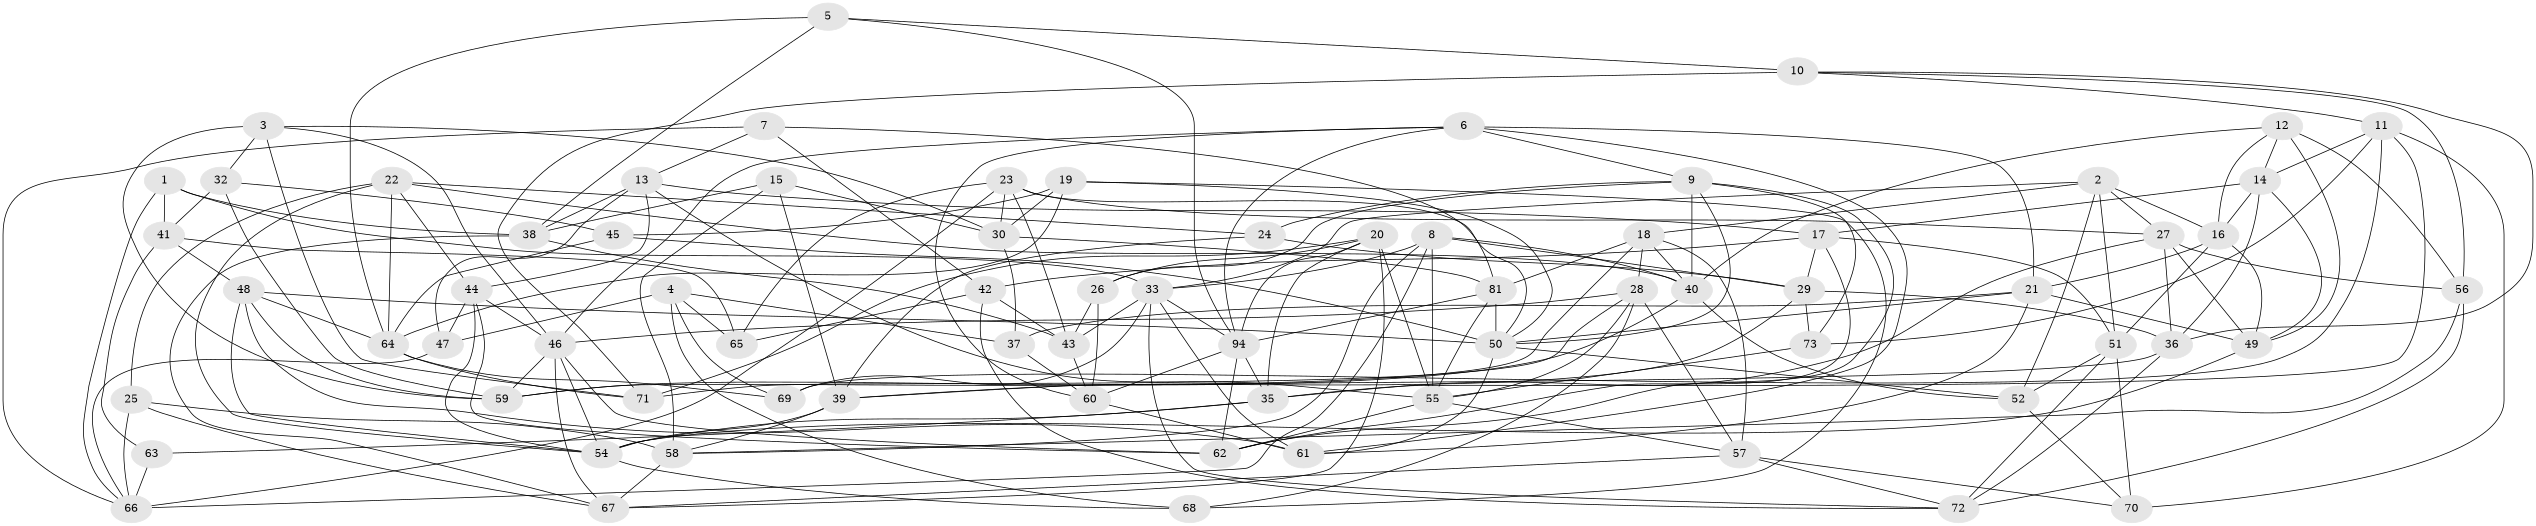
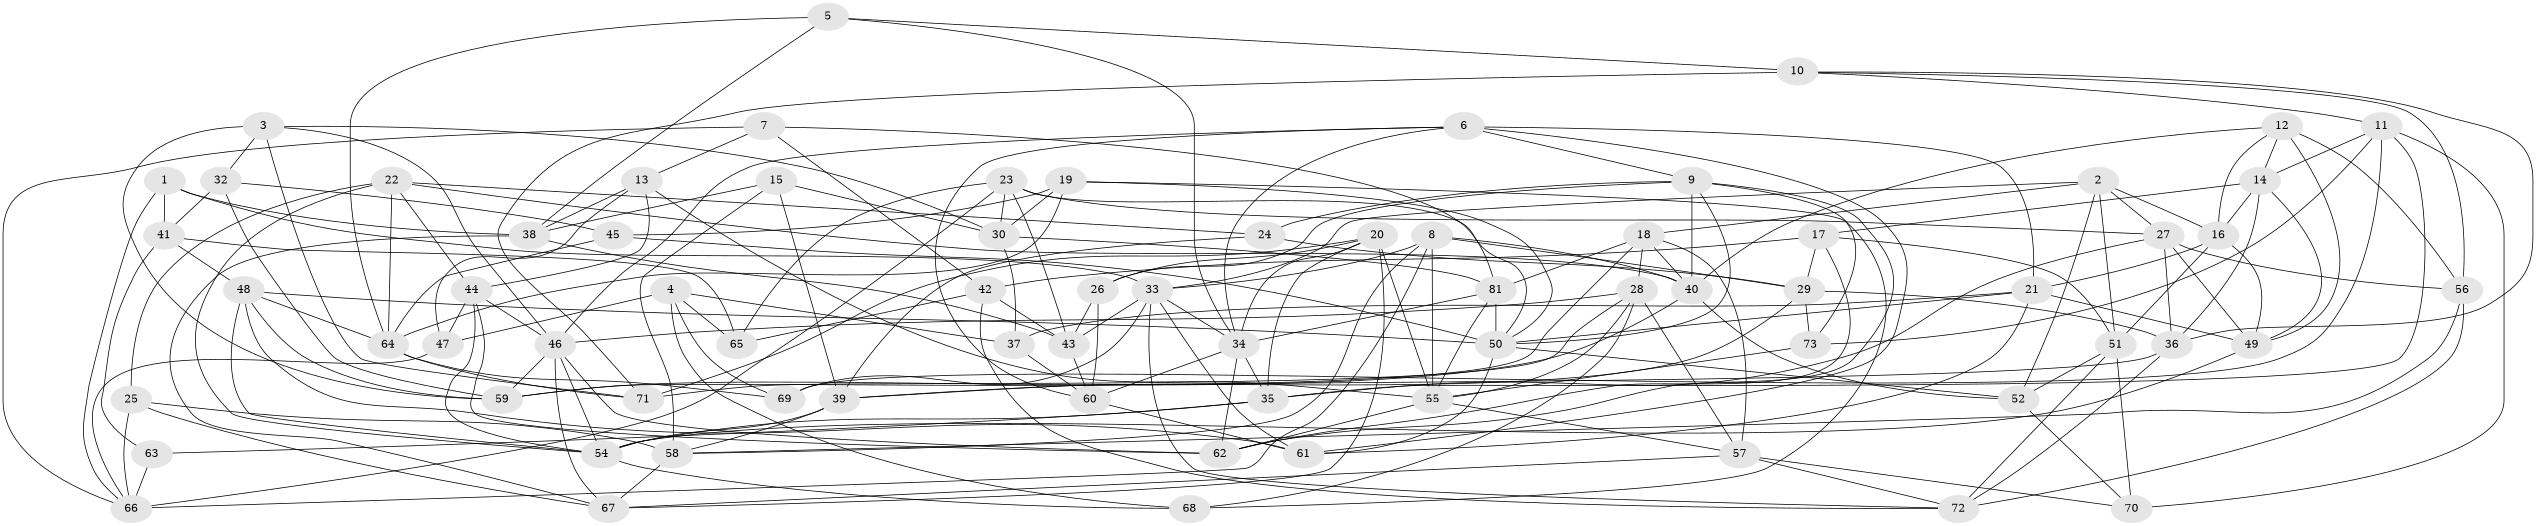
  graph {
    node [color=gray90 style=filled]
    edge [weight=1.0]
    1
    33
    38
    41
    66
    69
-   34 [label=94]
+   34
    61
    43
    72
    67
    65
    63
    48
    2
    16
    18
    27
    51
    52
    21
    49
    59
    n24 [label=81]
    40
    28
    57
    36
    56
    35
    70
    3
    30
    46
    71
    32
    37
    62
    54
    4
    47
    68
    60
    5
    10
    64
    11
    6
    9
    24
    26
    50
    n53 [label=73]
    7
    13
    42
    55
    17
    44
    8
    29
    58
    39
    45
    14
    12
    15
    19
    20
    22
    25
    23
    1 -- 33
    1 -- 38
    1 -- 41
    1 -- 66
    33 -- 69
    33 -- 34
    33 -- 61
    33 -- 43
    33 -- 72
    38 -- 43
    38 -- 67
    41 -- 65
    41 -- 63
    41 -- 48
    34 -- 35
    34 -- 62
    34 -- 60
    43 -- 60
    63 -- 66 [weight=2.0]
    48 -- 61
    48 -- 59
    48 -- 54
    48 -- 64
    48 -- 50
    2 -- 33
    2 -- 16
    2 -- 18
    2 -- 27
    2 -- 51
    2 -- 52
    16 -- 51
    16 -- 21
    16 -- 49
    18 -- 59
    18 -- n24
    18 -- 40
    18 -- 28
    18 -- 57
    27 -- 49
    27 -- 36
    27 -- 56
    27 -- 35
    51 -- 72
    51 -- 52
    51 -- 70
    52 -- 70
    21 -- 61
    21 -- 49
    21 -- 37
    21 -- 50
    49 -- 54
    n24 -- 34
    n24 -- 50
    n24 -- 55
    40 -- 52 [weight=2.0]
    40 -- 59
    28 -- 57
    28 -- 46
    28 -- 71
    28 -- 68
    28 -- 55
    57 -- 72
    57 -- 67
    57 -- 70
    36 -- 72
    36 -- 39
    56 -- 72
    56 -- 58
    35 -- 63
    35 -- 54
    3 -- 59
    3 -- 30
    3 -- 46
    3 -- 71
    3 -- 32
    30 -- n24
    30 -- 37
    46 -- 67
    46 -- 59
    46 -- 62
    46 -- 54
    32 -- 41 [weight=2.0]
    32 -- 59
    32 -- 45 [weight=2.0]
    37 -- 60
    54 -- 68
    4 -- 69 [weight=2.0]
    4 -- 65
    4 -- 37
    4 -- 47
    4 -- 68
    47 -- 66
    60 -- 61
    5 -- 38
    5 -- 34
    5 -- 10
    5 -- 64
    10 -- 36
    10 -- 56
    10 -- 71 [weight=2.0]
    10 -- 11
    64 -- 69 [weight=2.0]
    64 -- 71
    11 -- 69
    11 -- 35
    11 -- 70
    11 -- n53
    11 -- 14
    6 -- 34
    6 -- 61
    6 -- 21
    6 -- 46
    6 -- 60
    6 -- 9
    9 -- 40
    9 -- 62
    9 -- 24
    9 -- 26
    9 -- 50
    9 -- n53
    24 -- 29
    24 -- 39
    26 -- 43
    26 -- 60
    50 -- 61
    50 -- 52
    n53 -- 55
    7 -- 66
    7 -- n24
    7 -- 13
    7 -- 42
    13 -- 38
    13 -- 47
    13 -- 55
-   13 -- 17
    13 -- 44
    42 -- 43
    42 -- 72
    42 -- 65 [weight=2.0]
    55 -- 57
    55 -- 62
    17 -- 51
    17 -- 62
    17 -- 42
    17 -- 29
    44 -- 46
    44 -- 62
    44 -- 54
    44 -- 47
    8 -- 33
    8 -- 66
    8 -- 40
    8 -- 55
    8 -- 29
    8 -- 58
    29 -- 36
    29 -- n53
    29 -- 39
    58 -- 67
    39 -- 54
    39 -- 58
    45 -- 64
    45 -- 50
    14 -- 16
    14 -- 49
    14 -- 36
    14 -- 17
    12 -- 16
    12 -- 49
    12 -- 40
    12 -- 56 [weight=2.0]
    12 -- 14
    15 -- 38
    15 -- 30
    15 -- 58
    15 -- 39
    19 -- 30
    19 -- 68
    19 -- 64
    19 -- 50
    19 -- 45 [weight=2.0]
    20 -- 34
    20 -- 67
    20 -- 35
    20 -- 71
    20 -- 26
    20 -- 55
    22 -- 40
    22 -- 54
    22 -- 64
    22 -- 24
    22 -- 44
    22 -- 25
    25 -- 66
    25 -- 67
    25 -- 58
    23 -- 66
    23 -- 43
    23 -- 65
    23 -- 27
    23 -- 30
    23 -- 50
  }
